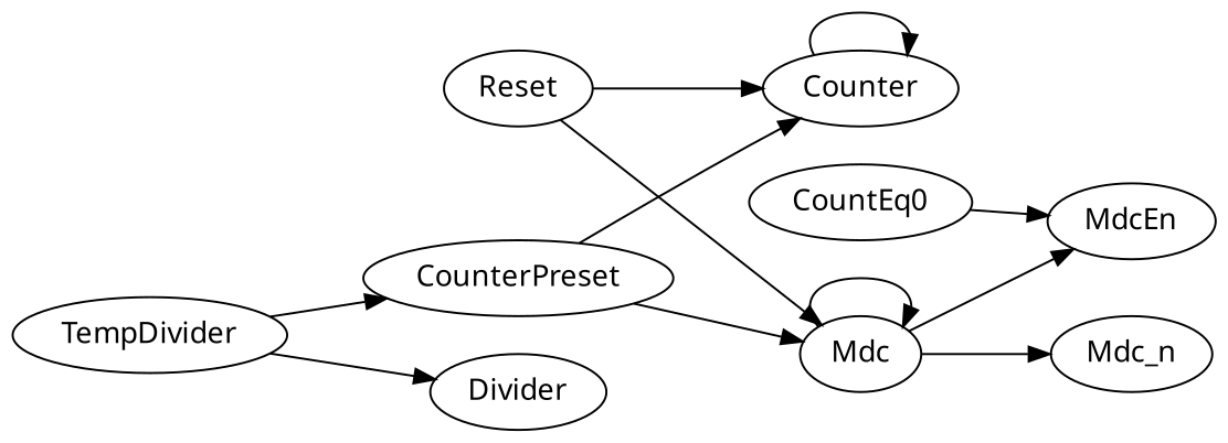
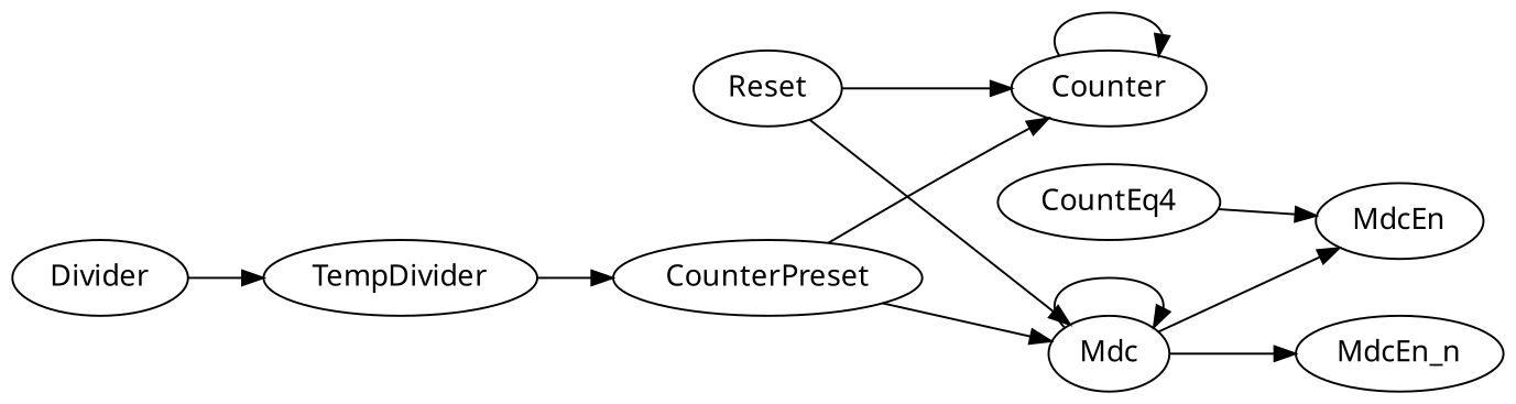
  digraph {
    fontname="Noto Sans"
    rankdir=LR
    node [fontname="Noto Sans"]
    edge [fontname="Noto Sans" weight=1.0]
    Reset
    Mdc
    Counter
-   MdcEn_n [label=Mdc_n]
+   MdcEn_n
    MdcEn
-   CountEq0
+   CountEq0 [label=CountEq4]
    CounterPreset
    Divider
    TempDivider
    Reset -> Mdc [weight=2.0]
    Reset -> Counter [weight=3.0]
    Mdc -> Mdc
    Mdc -> MdcEn_n
    Mdc -> MdcEn
    Counter -> Counter
    CountEq0 -> MdcEn
    CounterPreset -> Mdc
    CounterPreset -> Counter
-   TempDivider -> Divider
+   Divider -> TempDivider
    TempDivider -> CounterPreset
  }
